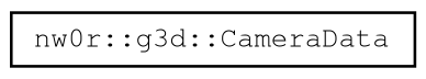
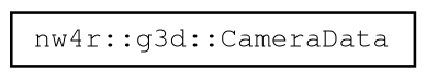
  digraph {
    rankdir=TB
-   n1 [color=black fillcolor=white fontname=FreeMono fontsize=10 height=0.2 label="nw0r::g3d::CameraData" shape=record style=filled width=0.4]
+   n1 [color=black fillcolor=white fontname=FreeMono fontsize=10 height=0.2 label="nw4r::g3d::CameraData" shape=record style=filled width=0.4]
  }
